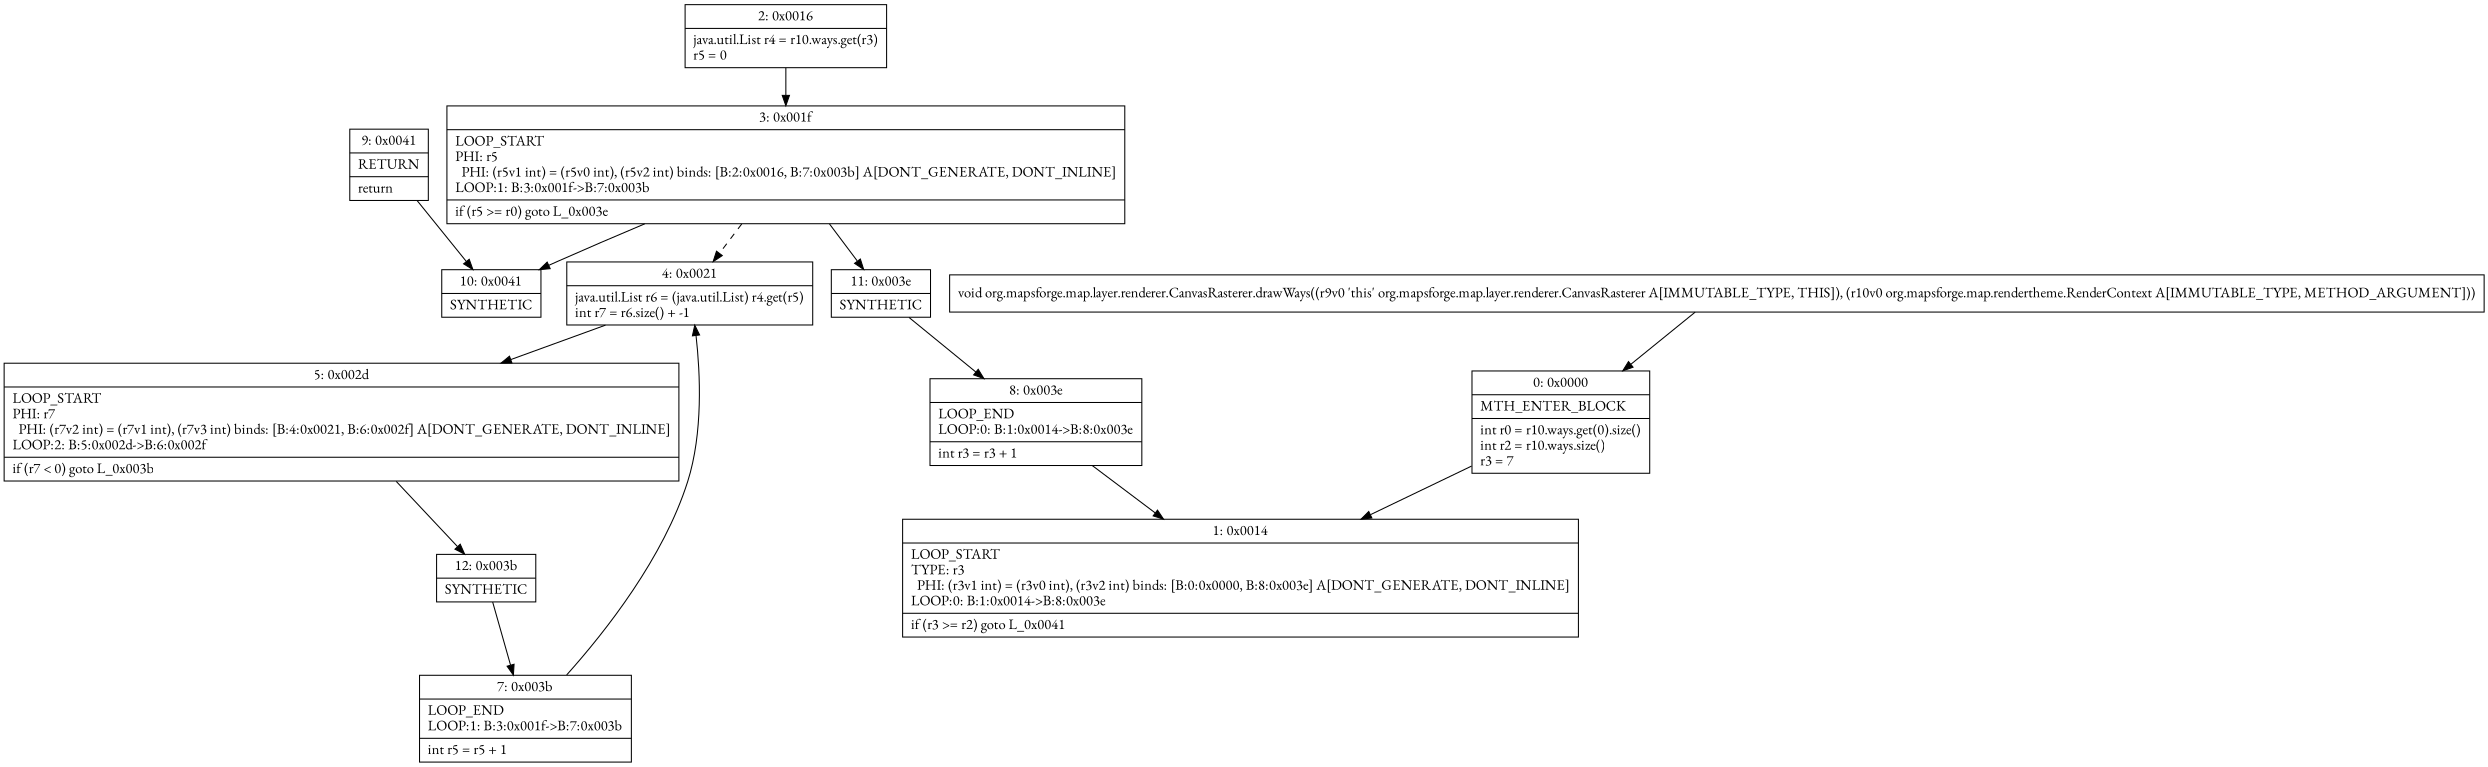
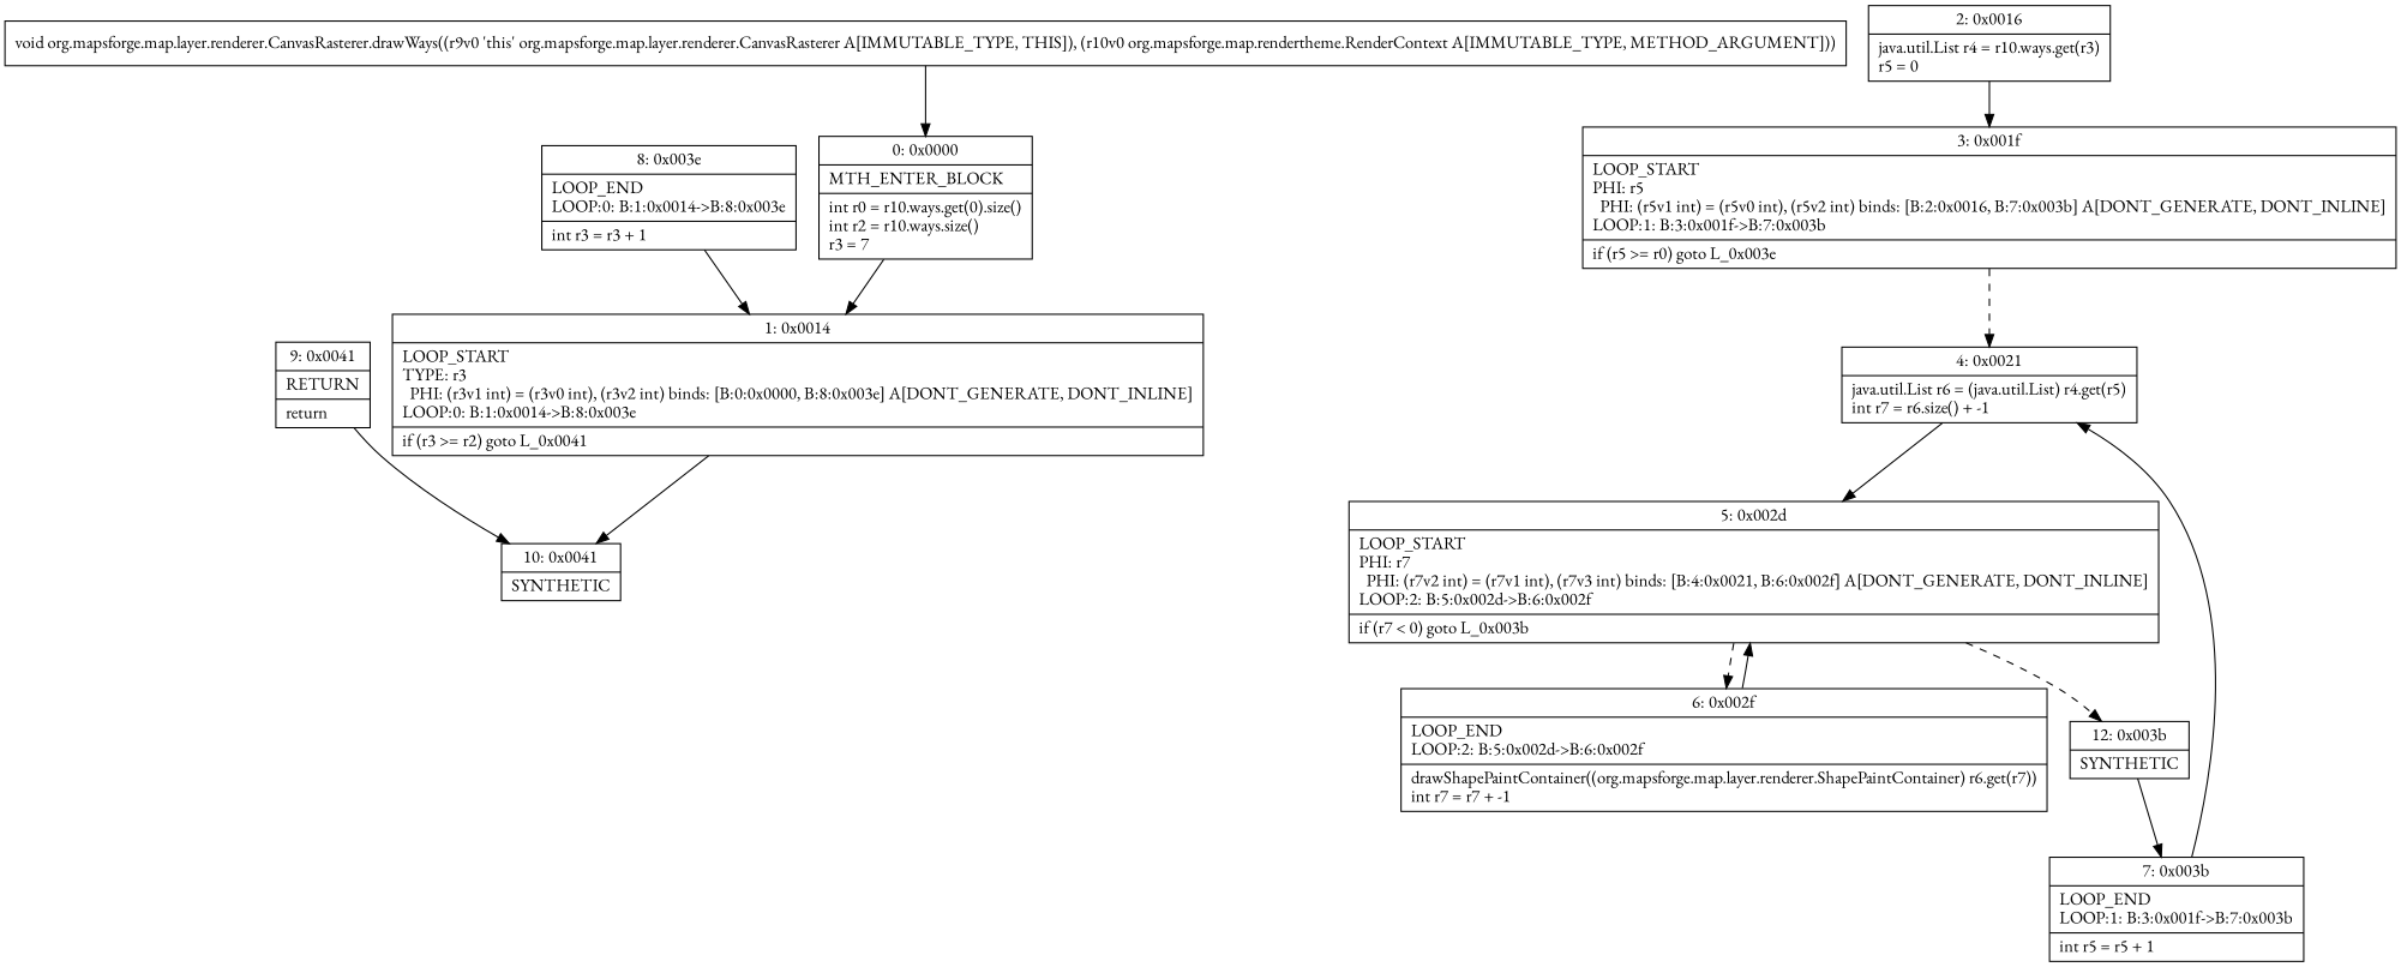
  digraph {
    fontname="EB Garamond"
    node [fontname="EB Garamond" shape=record]
    edge [fontname="EB Garamond"]
    n1 [label="{0\:\ 0x0000|MTH_ENTER_BLOCK\l|int r0 = r10.ways.get(0).size()\lint r2 = r10.ways.size()\lr3 = 7\l}"]
    n2 [label="{1\:\ 0x0014|LOOP_START\lTYPE: r3 \l  PHI: (r3v1 int) = (r3v0 int), (r3v2 int) binds: [B:0:0x0000, B:8:0x003e] A[DONT_GENERATE, DONT_INLINE]\lLOOP:0: B:1:0x0014\-\>B:8:0x003e\l|if (r3 \>= r2) goto L_0x0041\l}"]
    n3 [label="{10\:\ 0x0041|SYNTHETIC\l}"]
    n4 [label="{2\:\ 0x0016|java.util.List r4 = r10.ways.get(r3)\lr5 = 0\l}"]
    n5 [label="{3\:\ 0x001f|LOOP_START\lPHI: r5 \l  PHI: (r5v1 int) = (r5v0 int), (r5v2 int) binds: [B:2:0x0016, B:7:0x003b] A[DONT_GENERATE, DONT_INLINE]\lLOOP:1: B:3:0x001f\-\>B:7:0x003b\l|if (r5 \>= r0) goto L_0x003e\l}"]
    n6 [label="{4\:\ 0x0021|java.util.List r6 = (java.util.List) r4.get(r5)\lint r7 = r6.size() + \-1\l}"]
-   n7 [label="{11\:\ 0x003e|SYNTHETIC\l}"]
    n8 [label="{5\:\ 0x002d|LOOP_START\lPHI: r7 \l  PHI: (r7v2 int) = (r7v1 int), (r7v3 int) binds: [B:4:0x0021, B:6:0x002f] A[DONT_GENERATE, DONT_INLINE]\lLOOP:2: B:5:0x002d\-\>B:6:0x002f\l|if (r7 \< 0) goto L_0x003b\l}"]
    n9 [label="{8\:\ 0x003e|LOOP_END\lLOOP:0: B:1:0x0014\-\>B:8:0x003e\l|int r3 = r3 + 1\l}"]
+   n10 [label="{6\:\ 0x002f|LOOP_END\lLOOP:2: B:5:0x002d\-\>B:6:0x002f\l|drawShapePaintContainer((org.mapsforge.map.layer.renderer.ShapePaintContainer) r6.get(r7))\lint r7 = r7 + \-1\l}"]
    n11 [label="{12\:\ 0x003b|SYNTHETIC\l}"]
    n12 [label="{7\:\ 0x003b|LOOP_END\lLOOP:1: B:3:0x001f\-\>B:7:0x003b\l|int r5 = r5 + 1\l}"]
    n13 [label="{9\:\ 0x0041|RETURN\l|return\l}"]
    n14 [label="{void org.mapsforge.map.layer.renderer.CanvasRasterer.drawWays((r9v0 'this' org.mapsforge.map.layer.renderer.CanvasRasterer A[IMMUTABLE_TYPE, THIS]), (r10v0 org.mapsforge.map.rendertheme.RenderContext A[IMMUTABLE_TYPE, METHOD_ARGUMENT])) }"]
    n1 -> n2
-   n5 -> n3
+   n2 -> n3
    n4 -> n5
    n5 -> n6 [style=dashed]
-   n5 -> n7
    n6 -> n8
-   n7 -> n9
-   n8 -> n11
+   n8 -> n10 [style=dashed]
+   n8 -> n11 [style=dashed]
    n9 -> n2
+   n10 -> n8
    n11 -> n12
    n12 -> n6
    n13 -> n3
    n14 -> n1
  }
